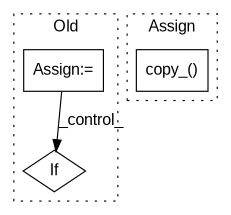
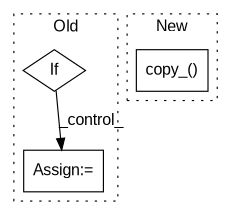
  digraph {
    fontname="Liberation Sans"
    node [l=3 shape=box fontname="Liberation Sans"]
    n1 [a=96 label=If s=1754 shape=diamond]
    n2 [a=68 label="Assign:=" s=1806]
    n3 [a=75 l="33,1" label="copy_()" s="1964,2122"]
    subgraph cluster_1 {
      label=Old
      style=dotted
      n1
      n2
    }
    subgraph cluster_2 {
-     label=Assign
+     label=New
      style=dotted
      n3
    }
-   n2 -> n1 [label=_control_ fontname="Liberation Sans"]
+   n1 -> n2 [label=_control_ fontname="Liberation Sans"]
  }
